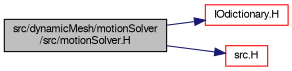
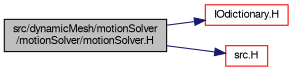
  digraph {
    rankdir=LR
    node [color=red fontname=FreeSans fontsize=10 shape=record]
    edge [color=midnightblue fontname=FreeSans fontsize=10 labelfontname=FreeSans labelfontsize=10 style=solid]
-   n1 [color=black fillcolor=grey75 fontcolor=black height=0.2 label="src/dynamicMesh/motionSolver\l/src/motionSolver.H" style=filled width=0.4]
+   n1 [color=black fillcolor=grey75 fontcolor=black height=0.2 label="src/dynamicMesh/motionSolver\l/motionSolver/motionSolver.H" style=filled width=0.4]
    n2 [height=0.2 label="IOdictionary.H" width=0.4]
    n3 [height=0.2 label="src.H" width=0.4]
    n1 -> n2
    n1 -> n3
  }
